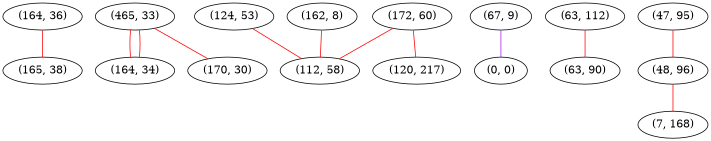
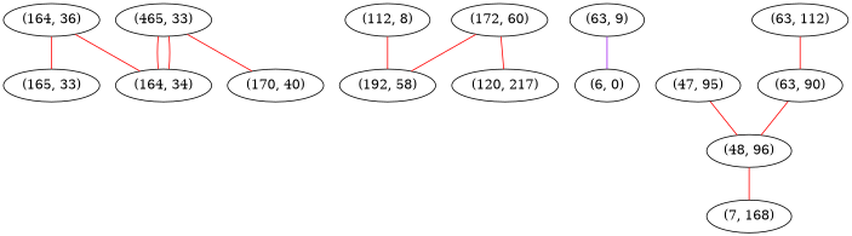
  graph {
    edge [color=red weight=1]
    "(164, 36)"
-   "(165, 38)"
+   "(165, 38)" [label="(165, 33)"]
    "(164, 34)"
-   "(124, 53)"
-   "(112, 58)"
-   "(67, 9)"
-   "(0, 0)"
+   "(112, 58)" [label="(192, 58)"]
+   "(67, 9)" [label="(63, 9)"]
+   "(0, 0)" [label="(6, 0)"]
    "(63, 90)"
    "(48, 96)"
    n10 [label="(172, 60)"]
    n11 [label="(120, 217)"]
-   "(112, 8)" [label="(162, 8)"]
+   "(112, 8)"
    "(63, 112)"
    "(47, 95)"
    n15 [label="(7, 168)"]
    n16 [label="(465, 33)"]
-   "(170, 30)"
+   "(170, 30)" [label="(170, 40)"]
    "(164, 36)" -- "(165, 38)"
-   "(124, 53)" -- "(112, 58)"
+   "(164, 36)" -- "(164, 34)"
    "(67, 9)" -- "(0, 0)" [color=purple weight=4]
+   "(63, 90)" -- "(48, 96)"
    "(48, 96)" -- n15
    n10 -- "(112, 58)"
    n10 -- n11
    "(112, 8)" -- "(112, 58)"
    "(63, 112)" -- "(63, 90)"
    "(47, 95)" -- "(48, 96)"
    n16 -- "(164, 34)"
    n16 -- "(164, 34)"
    n16 -- "(170, 30)"
  }
